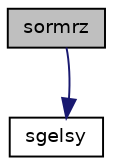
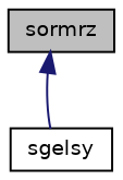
  digraph {
    rankdir=TB
    node [color=black fontname=Helvetica fontsize=10 shape=record style=filled]
    n1 [fillcolor=grey75 fontcolor=black height=0.2 label=sormrz width=0.4]
    n2 [fillcolor=white height=0.2 label=sgelsy width=0.4]
-   n2 -> n1 [color=midnightblue dir=back fontname=Helvetica fontsize=10 labelfontname=Helvetica labelfontsize=10 style=solid]
+   n1 -> n2 [color=midnightblue dir=back fontname=Helvetica fontsize=10 labelfontname=Helvetica labelfontsize=10 style=solid]
  }
